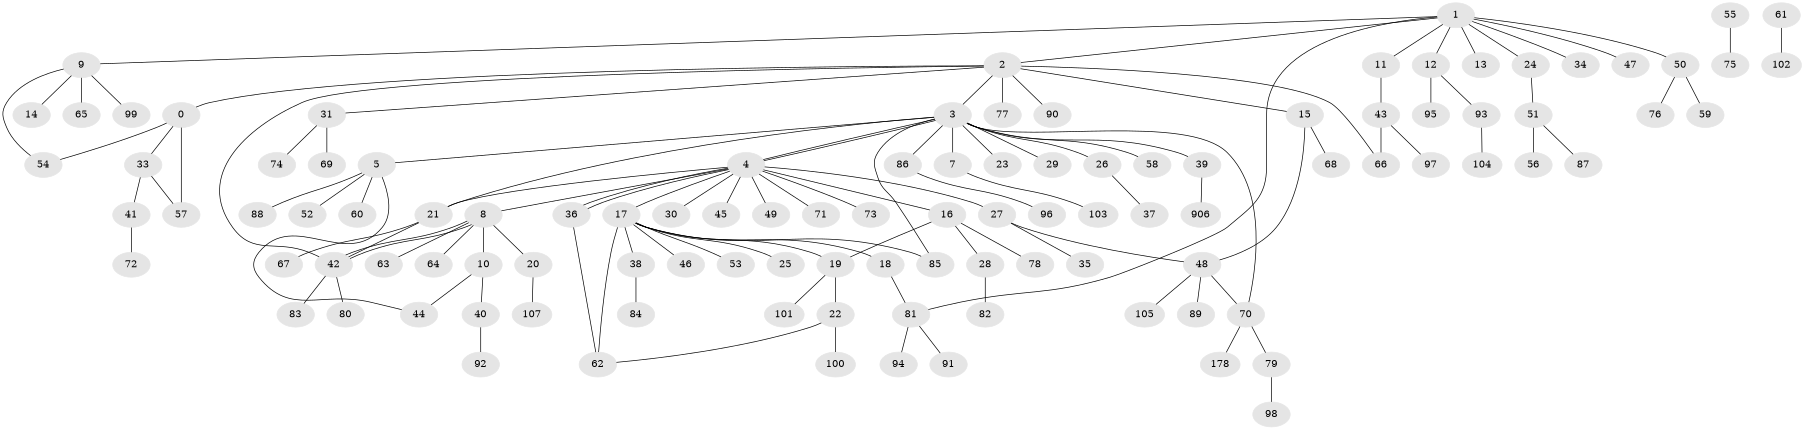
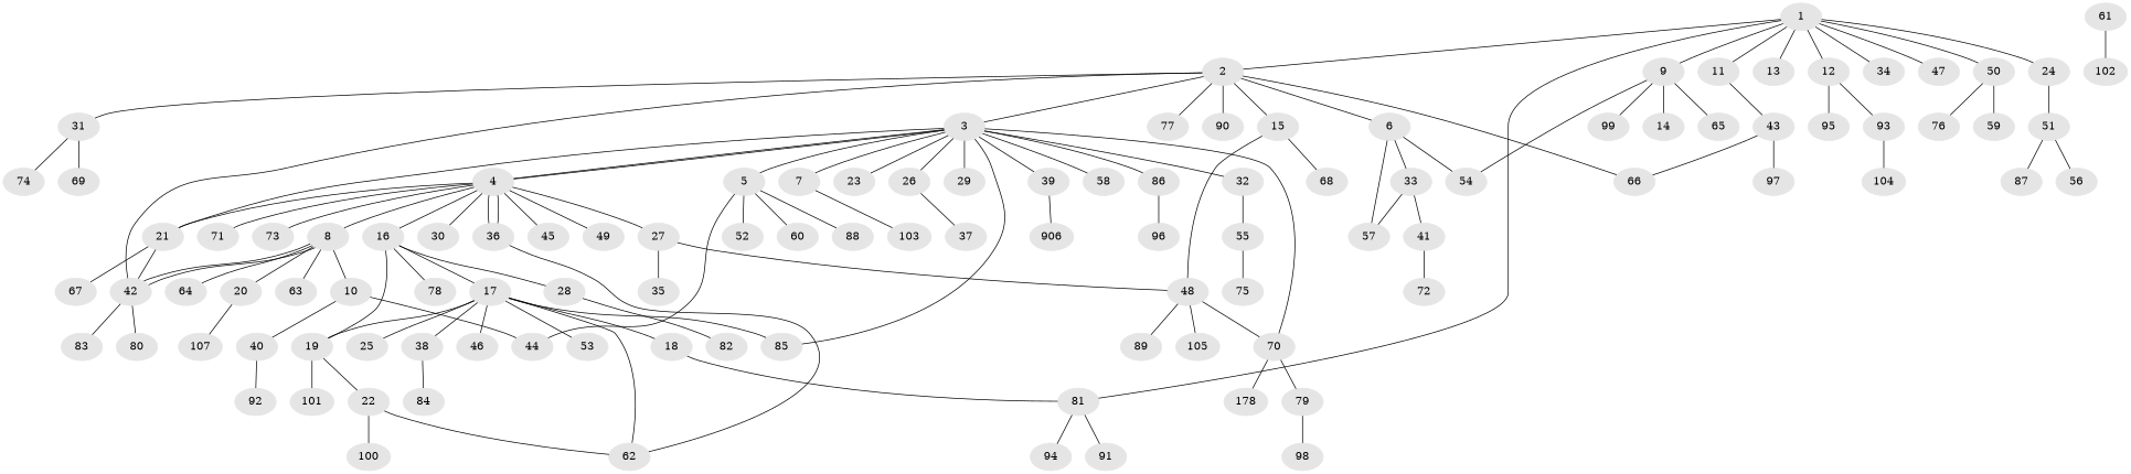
  graph {
    node [color=gray90 style=filled]
    1
    2
    9
    11
    12
    13
    24
    34
    47
    50
    81
    3
-   6 [label=0]
+   6
    15
    31
    42
    66
    77
    90
    54
    14
    65
    99
    43
    93
    95
    51
    59
    76
    91
    94
    86
    96
    4
    5
    7
    21
    23
    26
    29
+   32
    39
    58
    70
    85
    33
    57
    48
    68
    69
    74
    80
    83
    8
    16
    17
    27
    30
    36
    45
    49
    71
    73
    44
    52
    60
    88
    103
    67
    37
    55
    n72 [label=906]
    79
    n74 [label=178]
    10
    20
    63
    64
    19
    28
    78
    18
    25
    38
    46
    53
    62
    35
    41
    40
    107
    92
    97
    104
    105
    89
    22
    101
    82
    84
    61
    102
    100
    56
    87
    75
    72
    98
    1 -- 2
    1 -- 9
    1 -- 11
    1 -- 12
    1 -- 13
    1 -- 24
    1 -- 34
    1 -- 47
    1 -- 50
    1 -- 81
    2 -- 3
    2 -- 6
    2 -- 15
    2 -- 31
    2 -- 42
    2 -- 66
    2 -- 77
    2 -- 90
    9 -- 54
    9 -- 14
    9 -- 65
    9 -- 99
    11 -- 43
    12 -- 93
    12 -- 95
    24 -- 51
    50 -- 59
    50 -- 76
    81 -- 91
    81 -- 94
    3 -- 86
    3 -- 4
    3 -- 4
    3 -- 5
    3 -- 7
    3 -- 21
    3 -- 23
    3 -- 26
    3 -- 29
+   3 -- 32
    3 -- 39
    3 -- 58
    3 -- 70
    3 -- 85
    6 -- 54
    6 -- 33
    6 -- 57
    15 -- 48
    15 -- 68
    31 -- 69
    31 -- 74
    42 -- 80
    42 -- 83
    43 -- 66
    43 -- 97
    93 -- 104
    51 -- 56
    51 -- 87
    86 -- 96
    4 -- 21
    4 -- 8
    4 -- 16
-   4 -- 17
+   16 -- 17
    4 -- 27
    4 -- 30
    4 -- 36
    4 -- 36
    4 -- 45
    4 -- 49
    4 -- 71
    4 -- 73
    5 -- 44
    5 -- 52
    5 -- 60
    5 -- 88
    7 -- 103
    21 -- 42
    21 -- 67
    26 -- 37
+   32 -- 55
    39 -- n72
    70 -- 79
    70 -- n74
    33 -- 57
    33 -- 41
    48 -- 70
    48 -- 105
    48 -- 89
    8 -- 42
    8 -- 42
    8 -- 10
    8 -- 20
    8 -- 63
    8 -- 64
    16 -- 19
    16 -- 28
    16 -- 78
    17 -- 85
    17 -- 19
    17 -- 18
    17 -- 25
    17 -- 38
    17 -- 46
    17 -- 53
    17 -- 62
    27 -- 48
    27 -- 35
    36 -- 62
    55 -- 75
    79 -- 98
    10 -- 44
    10 -- 40
    20 -- 107
    19 -- 22
    19 -- 101
    28 -- 82
    18 -- 81
    38 -- 84
    41 -- 72
    40 -- 92
    22 -- 62
    22 -- 100
    61 -- 102
  }
